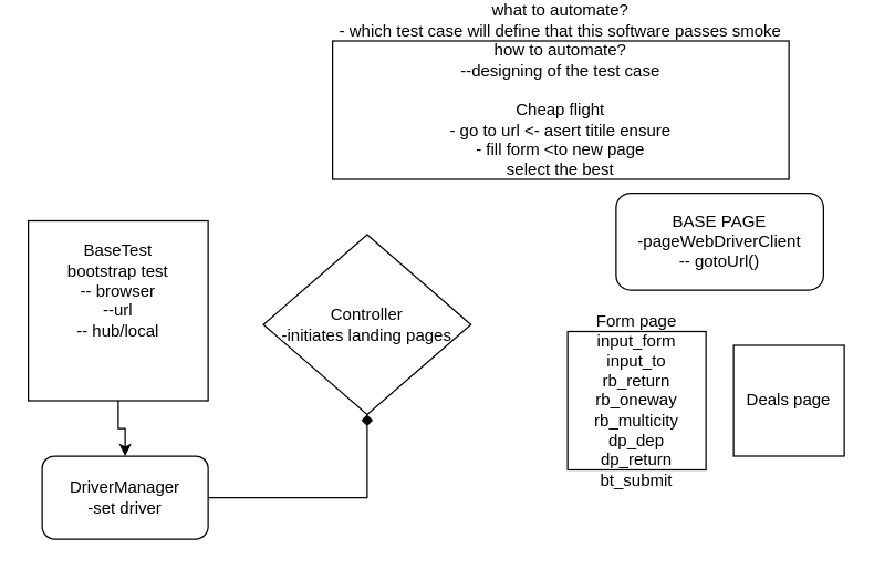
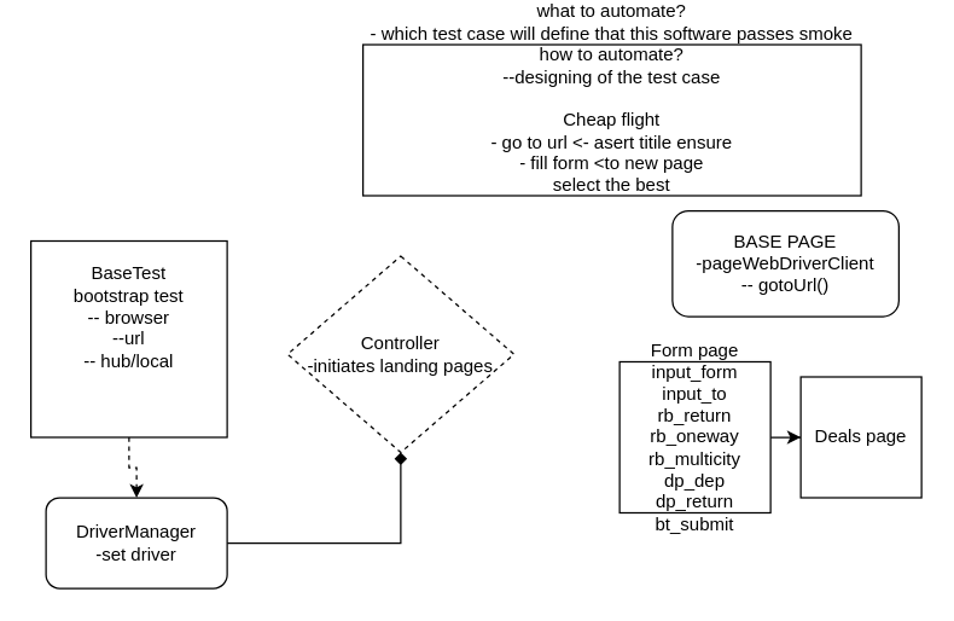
  <mxCell id="0" />
  <mxCell id="1" parent="0" />
- <mxCell id="2" value="" style="edgeStyle=orthogonalEdgeStyle;rounded=0;orthogonalLoop=1;jettySize=auto;html=1;" edge="1" parent="1" source="3" target="8"><mxGeometry relative="1" as="geometry" /></mxCell>
+ <mxCell id="2" value="" style="edgeStyle=orthogonalEdgeStyle;rounded=0;orthogonalLoop=1;jettySize=auto;html=1;dashed=1;" edge="1" parent="1" source="3" target="8"><mxGeometry relative="1" as="geometry" /></mxCell>
  <mxCell id="3" value="&lt;div&gt;BaseTest&lt;/div&gt;&lt;div&gt;bootstrap test&lt;/div&gt;&lt;div&gt;-- browser&lt;/div&gt;&lt;div&gt;--url&lt;/div&gt;&lt;div&gt;-- hub/local&lt;br&gt;&lt;/div&gt;&lt;div&gt;&lt;br&gt;&lt;/div&gt;&lt;div&gt;&lt;br&gt;&lt;/div&gt;" style="whiteSpace=wrap;html=1;aspect=fixed;" vertex="1" parent="1"><mxGeometry x="20" y="150" width="130" height="130" as="geometry" /></mxCell>
+ <mxCell id="4" style="edgeStyle=orthogonalEdgeStyle;rounded=0;orthogonalLoop=1;jettySize=auto;html=1;" edge="1" parent="1" source="5" target="11"><mxGeometry relative="1" as="geometry"><mxPoint x="570" y="280" as="targetPoint" /></mxGeometry></mxCell>
  <mxCell id="5" value="&lt;div&gt;Form page&lt;/div&gt;&lt;div&gt;input_form&lt;/div&gt;&lt;div&gt;input_to&lt;/div&gt;&lt;div&gt;rb_return&lt;/div&gt;&lt;div&gt;rb_oneway&lt;/div&gt;&lt;div&gt;rb_multicity&lt;/div&gt;&lt;div&gt;dp_dep&lt;/div&gt;&lt;div&gt;dp_return&lt;/div&gt;&lt;div&gt;bt_submit&lt;br&gt;&lt;/div&gt;" style="whiteSpace=wrap;html=1;aspect=fixed;" vertex="1" parent="1"><mxGeometry x="410" y="230" width="100" height="100" as="geometry" /></mxCell>
  <mxCell id="6" value="&lt;div&gt;what to automate?&lt;/div&gt;&lt;div&gt;- which test case will define that this software passes smoke&lt;br&gt;&lt;/div&gt;&lt;div&gt;how to automate?&lt;/div&gt;&lt;div&gt;--designing of the test case&lt;/div&gt;&lt;div&gt;&lt;br&gt;&lt;/div&gt;&lt;div&gt;Cheap flight&lt;/div&gt;&lt;div&gt;- go to url &amp;lt;- asert titile ensure&lt;br&gt;&lt;/div&gt;&lt;div&gt;- fill form &amp;lt;to new page&lt;/div&gt;&lt;div&gt;select the best&lt;br&gt;&lt;/div&gt;&lt;div&gt;&lt;br&gt;&lt;/div&gt;&lt;div&gt;&lt;br&gt;&lt;/div&gt;" style="rounded=0;whiteSpace=wrap;html=1;" vertex="1" parent="1"><mxGeometry x="240" y="20" width="330" height="100" as="geometry" /></mxCell>
  <mxCell id="7" style="edgeStyle=orthogonalEdgeStyle;rounded=0;orthogonalLoop=1;jettySize=auto;html=1;endArrow=diamond;" edge="1" parent="1" source="8" target="9"><mxGeometry relative="1" as="geometry" /></mxCell>
  <mxCell id="8" value="DriverManager&lt;br&gt;-set driver" style="rounded=1;whiteSpace=wrap;html=1;" vertex="1" parent="1"><mxGeometry x="30" y="320" width="120" height="60" as="geometry" /></mxCell>
- <mxCell id="9" value="&lt;div&gt;Controller&lt;/div&gt;&lt;div&gt;-initiates landing pages&lt;br&gt;&lt;/div&gt;" style="rhombus;whiteSpace=wrap;html=1;" vertex="1" parent="1"><mxGeometry x="190" y="160" width="150" height="130" as="geometry" /></mxCell>
+ <mxCell id="9" value="&lt;div&gt;Controller&lt;/div&gt;&lt;div&gt;-initiates landing pages&lt;br&gt;&lt;/div&gt;" style="rhombus;whiteSpace=wrap;html=1;dashed=1;" vertex="1" parent="1"><mxGeometry x="190" y="160" width="150" height="130" as="geometry" /></mxCell>
  <mxCell id="10" value="&lt;div&gt;BASE PAGE&lt;/div&gt;&lt;div&gt;-pageWebDriverClient&lt;/div&gt;&lt;div&gt;-- gotoUrl()&lt;br&gt;&lt;/div&gt;" style="rounded=1;whiteSpace=wrap;html=1;" vertex="1" parent="1"><mxGeometry x="445" y="130" width="150" height="70" as="geometry" /></mxCell>
  <mxCell id="11" value="Deals page" style="whiteSpace=wrap;html=1;aspect=fixed;" vertex="1" parent="1"><mxGeometry x="530" y="240" width="80" height="80" as="geometry" /></mxCell>
